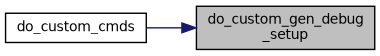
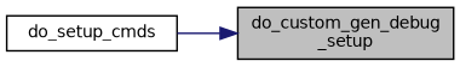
  digraph {
    rankdir=RL
    fontname="DejaVu Sans"
    node [color=black fontname="DejaVu Sans" fontsize=10 shape=record]
    n1 [fillcolor=grey75 fontcolor=black height=0.2 label="do_custom_gen_debug\l_setup" style=filled width=0.4]
-   n2 [height=0.2 label=do_custom_cmds width=0.4]
+   n2 [height=0.2 label=do_setup_cmds width=0.4]
    n1 -> n2 [color=midnightblue dir=back fontname="DejaVu Sans" fontsize=10 labelfontname=Helvetica labelfontsize=10 style=solid]
  }
